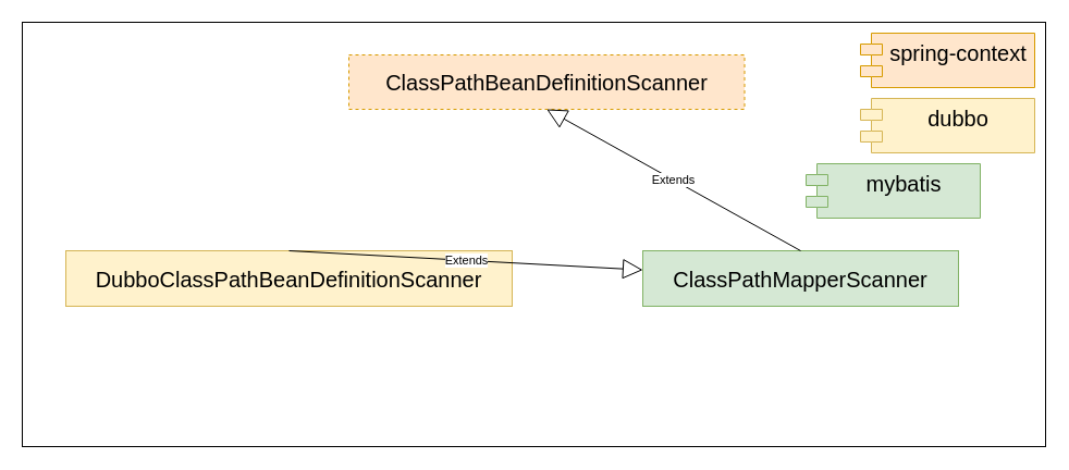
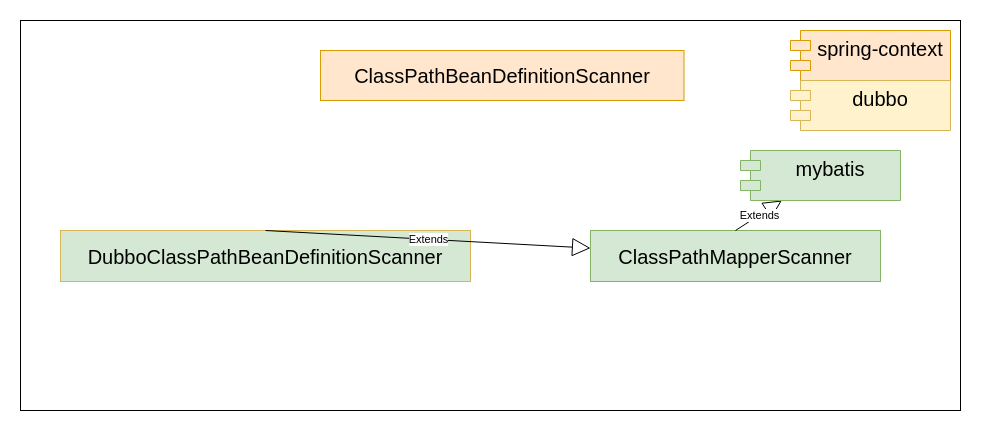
  <mxCell id="0" />
  <mxCell id="1" parent="0" />
  <mxCell id="2" value="" style="rounded=0;whiteSpace=wrap;html=1;" parent="1" vertex="1"><mxGeometry x="20" y="20" width="940" height="390" as="geometry" /></mxCell>
- <mxCell id="3" value="&lt;div&gt;DubboClassPathBeanDefinitionScanner&lt;/div&gt;" style="html=1;whiteSpace=wrap;fontSize=20;verticalAlign=middle;align=center;fillColor=#fff2cc;strokeColor=#d6b656;" parent="1" vertex="1"><mxGeometry x="60" y="230" width="410" height="51" as="geometry" /></mxCell>
- <mxCell id="4" value="ClassPathBeanDefinitionScanner" style="html=1;whiteSpace=wrap;fontSize=20;fillColor=#ffe6cc;strokeColor=#d79b00;dashed=1;" parent="1" vertex="1"><mxGeometry x="320" y="50" width="363.5" height="50" as="geometry" /></mxCell>
+ <mxCell id="3" value="&lt;div&gt;DubboClassPathBeanDefinitionScanner&lt;/div&gt;" style="html=1;whiteSpace=wrap;fontSize=20;verticalAlign=middle;align=center;fillColor=#d5e8d4;strokeColor=#d6b656;" parent="1" vertex="1"><mxGeometry x="60" y="230" width="410" height="51" as="geometry" /></mxCell>
+ <mxCell id="4" value="ClassPathBeanDefinitionScanner" style="html=1;whiteSpace=wrap;fontSize=20;fillColor=#ffe6cc;strokeColor=#d79b00;" parent="1" vertex="1"><mxGeometry x="320" y="50" width="363.5" height="50" as="geometry" /></mxCell>
  <mxCell id="5" value="Extends" style="endArrow=block;endSize=16;endFill=0;html=1;rounded=0;exitX=0.5;exitY=0;exitDx=0;exitDy=0;" parent="1" source="3" target="7" edge="1"><mxGeometry width="160" relative="1" as="geometry"><mxPoint x="230" y="400" as="sourcePoint" /><mxPoint x="390" y="400" as="targetPoint" /></mxGeometry></mxCell>
  <mxCell id="6" value="spring-context&lt;div&gt;&lt;br&gt;&lt;/div&gt;" style="shape=module;align=left;spacingLeft=20;align=center;verticalAlign=top;whiteSpace=wrap;html=1;fontSize=20;fillColor=#ffe6cc;strokeColor=#d79b00;" parent="1" vertex="1"><mxGeometry x="790" y="30" width="160" height="50" as="geometry" /></mxCell>
  <mxCell id="7" value="ClassPathMapperScanner" style="html=1;whiteSpace=wrap;fontSize=20;verticalAlign=middle;align=center;fillColor=#d5e8d4;strokeColor=#82b366;" parent="1" vertex="1"><mxGeometry x="590" y="230" width="290" height="51" as="geometry" /></mxCell>
- <mxCell id="8" value="Extends" style="endArrow=block;endSize=16;endFill=0;html=1;rounded=0;exitX=0.5;exitY=0;exitDx=0;exitDy=0;entryX=0.5;entryY=1;entryDx=0;entryDy=0;" parent="1" source="7" target="4" edge="1"><mxGeometry width="160" relative="1" as="geometry"><mxPoint x="410" y="260" as="sourcePoint" /><mxPoint x="570" y="260" as="targetPoint" /></mxGeometry></mxCell>
- <mxCell id="9" value="&lt;div&gt;dubbo&lt;/div&gt;" style="shape=module;align=left;spacingLeft=20;align=center;verticalAlign=top;whiteSpace=wrap;html=1;fontSize=20;fillColor=#fff2cc;strokeColor=#d6b656;" vertex="1" parent="1"><mxGeometry x="790" y="90" width="160" height="50" as="geometry" /></mxCell>
+ <mxCell id="8" value="Extends" style="endArrow=block;endSize=16;endFill=0;html=1;rounded=0;exitX=0.5;exitY=0;exitDx=0;exitDy=0;" parent="1" source="7" target="10" edge="1"><mxGeometry width="160" relative="1" as="geometry"><mxPoint x="410" y="260" as="sourcePoint" /><mxPoint x="570" y="260" as="targetPoint" /></mxGeometry></mxCell>
+ <mxCell id="9" value="&lt;div&gt;dubbo&lt;/div&gt;" style="shape=module;align=left;spacingLeft=20;align=center;verticalAlign=top;whiteSpace=wrap;html=1;fontSize=20;fillColor=#fff2cc;strokeColor=#d6b656;" vertex="1" parent="1"><mxGeometry x="790" y="80" width="160" height="50" as="geometry" /></mxCell>
  <mxCell id="10" value="&lt;div&gt;mybatis&lt;/div&gt;" style="shape=module;align=left;spacingLeft=20;align=center;verticalAlign=top;whiteSpace=wrap;html=1;fontSize=20;fillColor=#d5e8d4;strokeColor=#82b366;" vertex="1" parent="1"><mxGeometry x="740" y="150" width="160" height="50" as="geometry" /></mxCell>
